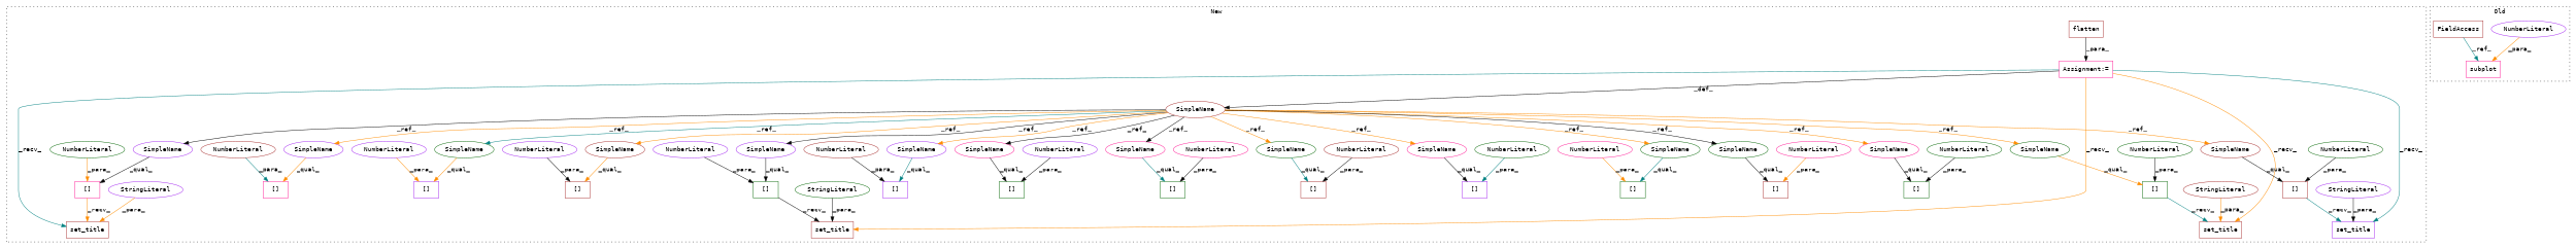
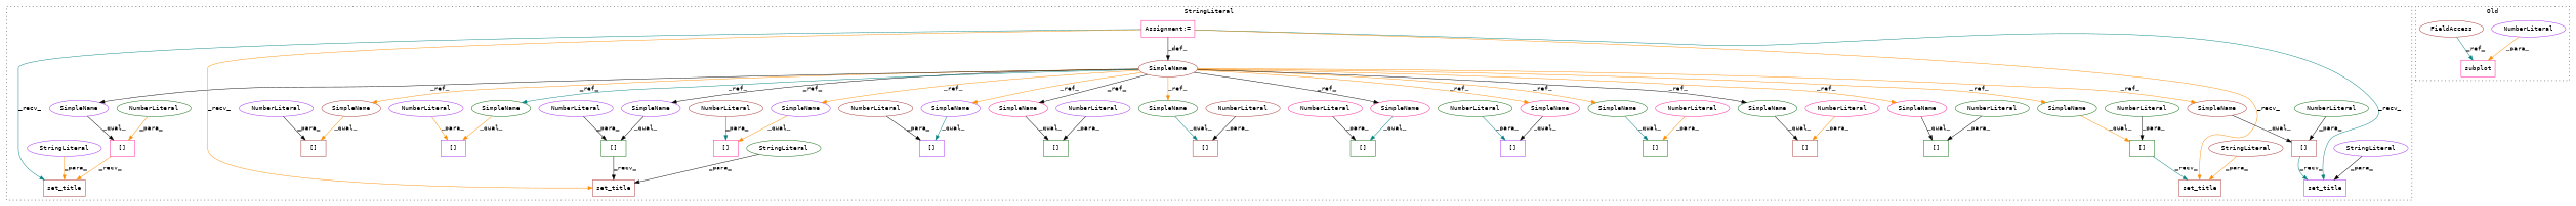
  digraph {
    fontname="DejaVu Sans Mono"
    node [a=34 color=darkgreen fontname="DejaVu Sans Mono" l=1 shape=ellipse]
    edge [color=black fontname="DejaVu Sans Mono"]
-   n1 [a=32 color=brown l=9 label=flatten s=986 shape=box]
    n2 [a=2 color=brown l="4,1" label="[]" s="1261,1266" shape=box]
    n3 [color=deeppink label=NumberLiteral s=1265]
    n4 [a=2 l="4,1" label="[]" s="1581,1586" shape=box]
    n5 [color=deeppink label=NumberLiteral s=1585]
    n6 [a=2 l="4,1" label="[]" s="1399,1404" shape=box]
    n7 [label=NumberLiteral s=1403]
    n8 [a=2 color=purple l="4,1" label="[]" s="1007,1012" shape=box]
    n9 [label=NumberLiteral s=1011]
    n10 [a=2 color=deeppink l="4,1" label="[]" s="1853,1858" shape=box]
    n11 [label=NumberLiteral s=1857]
    n12 [a=2 l="4,1" label="[]" s="1487,1492" shape=box]
    n13 [label=NumberLiteral s=1491]
    n14 [a=2 color=brown l="4,1" label="[]" s="1630,1635" shape=box]
    n15 [label=NumberLiteral s=1634]
    n16 [a=2 color=purple l="4,1" label="[]" s="1729,1734" shape=box]
    n17 [color=brown label=NumberLiteral s=1733]
    n18 [a=2 color=deeppink l="4,1" label="[]" s="1087,1092" shape=box]
    n19 [color=brown label=NumberLiteral s=1091]
    n20 [a=2 color=brown l="4,1" label="[]" s="1926,1931" shape=box]
    n21 [color=brown label=NumberLiteral s=1930]
    n22 [a=2 color=purple l="4,1" label="[]" s="1806,1811" shape=box]
    n23 [color=purple label=NumberLiteral s=1810]
    n24 [a=2 l="4,1" label="[]" s="1680,1685" shape=box]
    n25 [color=purple label=NumberLiteral s=1684]
    n26 [a=2 color=brown l="4,1" label="[]" s="1783,1788" shape=box]
    n27 [color=purple label=NumberLiteral s=1787]
    n28 [a=2 l="4,1" label="[]" s="1534,1539" shape=box]
    n29 [color=deeppink label=NumberLiteral s=1538]
    n30 [a=2 l="4,1" label="[]" s="1326,1331" shape=box]
    n31 [color=purple label=NumberLiteral s=1330]
    n32 [a=42 color=brown l=3 label=SimpleName s=977]
    n33 [a=32 color=purple l="10,1" label=set_title s="1637,1670" shape=box]
    n34 [a=45 color=purple l=23 label=StringLiteral s=1647]
    n35 [a=32 color=brown l="10,1" label=set_title s="1860,1903" shape=box]
    n36 [a=7 color=deeppink label="Assignment:=" s=980 shape=box]
    n37 [a=32 color=brown l="10,1" label=set_title s="1494,1527" shape=box]
    n38 [a=45 color=brown l=23 label=StringLiteral s=1504]
    n39 [a=32 color=brown l="10,1" label=set_title s="1333,1360" shape=box]
    n40 [a=45 l=17 label=StringLiteral s=1343]
    n41 [a=45 color=purple l=33 label=StringLiteral s=1870]
    n42 [a=42 color=deeppink l=3 label=SimpleName s=1680]
    n43 [a=42 l=3 label=SimpleName s=1487]
    n44 [a=42 color=brown l=3 label=SimpleName s=1630]
    n45 [a=42 color=deeppink l=3 label=SimpleName s=1399]
    n46 [a=42 l=3 label=SimpleName s=1534]
    n47 [a=42 color=purple l=3 label=SimpleName s=1326]
    n48 [a=42 color=deeppink l=3 label=SimpleName s=1007]
    n49 [a=42 color=brown l=3 label=SimpleName s=1783]
    n50 [a=42 color=purple l=3 label=SimpleName s=1729]
    n51 [a=42 color=purple l=3 label=SimpleName s=1853]
    n52 [a=42 l=3 label=SimpleName s=1806]
    n53 [a=42 color=deeppink l=3 label=SimpleName s=1581]
    n54 [a=42 l=3 label=SimpleName s=1261]
    n55 [a=42 color=purple l=3 label=SimpleName s=1087]
    n56 [a=42 l=3 label=SimpleName s=1926]
    n57 [a=32 color=deeppink l="8,1" label=subplot s="1434,1447" shape=box]
    n58 [color=purple label=NumberLiteral s=1446]
-   n59 [a=22 color=brown l=10 label=FieldAccess s=1416 shape=box]
+   n59 [a=22 color=brown l=10 label=FieldAccess s=1416]
    subgraph cluster_1 {
-     label=New
+     label=StringLiteral
      style=dotted
-     n1
      n2
      n3
      n4
      n5
      n6
      n7
      n8
      n9
      n10
      n11
      n12
      n13
      n14
      n15
      n16
      n17
      n18
      n19
      n20
      n21
      n22
      n23
      n24
      n25
      n26
      n27
      n28
      n29
      n30
      n31
      n32
      n33
      n34
      n35
      n36
      n37
      n38
      n39
      n40
      n41
      n42
      n43
      n44
      n45
      n46
      n47
      n48
      n49
      n50
      n51
      n52
      n53
      n54
      n55
      n56
    }
    subgraph cluster_2 {
      label=Old
      style=dotted
      n57
      n58
      n59
    }
-   n1 -> n36 [label=_para_]
    n3 -> n2 [color=darkorange label=_para_]
    n5 -> n4 [label=_para_]
    n7 -> n6 [label=_para_]
    n9 -> n8 [color=teal label=_para_]
    n10 -> n35 [color=darkorange label=_recv_]
    n11 -> n10 [color=darkorange label=_para_]
    n12 -> n37 [color=teal label=_recv_]
    n13 -> n12 [label=_para_]
    n14 -> n33 [color=teal label=_recv_]
    n15 -> n14 [label=_para_]
    n17 -> n16 [label=_para_]
    n19 -> n18 [color=teal label=_para_]
    n21 -> n20 [label=_para_]
    n23 -> n22 [color=darkorange label=_para_]
    n25 -> n24 [label=_para_]
    n27 -> n26 [label=_para_]
    n29 -> n28 [color=darkorange label=_para_]
    n30 -> n39 [label=_recv_]
    n31 -> n30 [label=_para_]
    n32 -> n42 [label=_ref_]
    n32 -> n43 [color=darkorange label=_ref_]
    n32 -> n44 [color=darkorange label=_ref_]
    n32 -> n45 [color=darkorange label=_ref_]
    n32 -> n46 [color=darkorange label=_ref_]
    n32 -> n47 [label=_ref_]
    n32 -> n48 [color=darkorange label=_ref_]
    n32 -> n49 [color=darkorange label=_ref_]
    n32 -> n50 [color=darkorange label=_ref_]
    n32 -> n51 [label=_ref_]
    n32 -> n52 [color=teal label=_ref_]
    n32 -> n53 [label=_ref_]
    n32 -> n54 [label=_ref_]
    n32 -> n55 [color=darkorange label=_ref_]
    n32 -> n56 [color=darkorange label=_ref_]
    n34 -> n33 [label=_para_]
    n36 -> n32 [label=_def_]
    n36 -> n33 [color=teal label=_recv_]
    n36 -> n35 [color=teal label=_recv_]
    n36 -> n37 [color=darkorange label=_recv_]
    n36 -> n39 [color=darkorange label=_recv_]
    n38 -> n37 [color=darkorange label=_para_]
    n40 -> n39 [label=_para_]
    n41 -> n35 [color=darkorange label=_para_]
    n42 -> n24 [label=_qual_]
    n43 -> n12 [color=darkorange label=_qual_]
    n44 -> n14 [label=_qual_]
    n45 -> n6 [label=_qual_]
    n46 -> n28 [color=teal label=_qual_]
    n47 -> n30 [label=_qual_]
    n48 -> n8 [label=_qual_]
    n49 -> n26 [color=darkorange label=_qual_]
    n50 -> n16 [color=teal label=_qual_]
    n51 -> n10 [label=_qual_]
    n52 -> n22 [color=darkorange label=_qual_]
    n53 -> n4 [color=teal label=_qual_]
    n54 -> n2 [label=_qual_]
    n55 -> n18 [color=darkorange label=_qual_]
    n56 -> n20 [color=teal label=_qual_]
    n58 -> n57 [color=darkorange label=_para_]
    n59 -> n57 [color=teal label=_ref_]
  }
